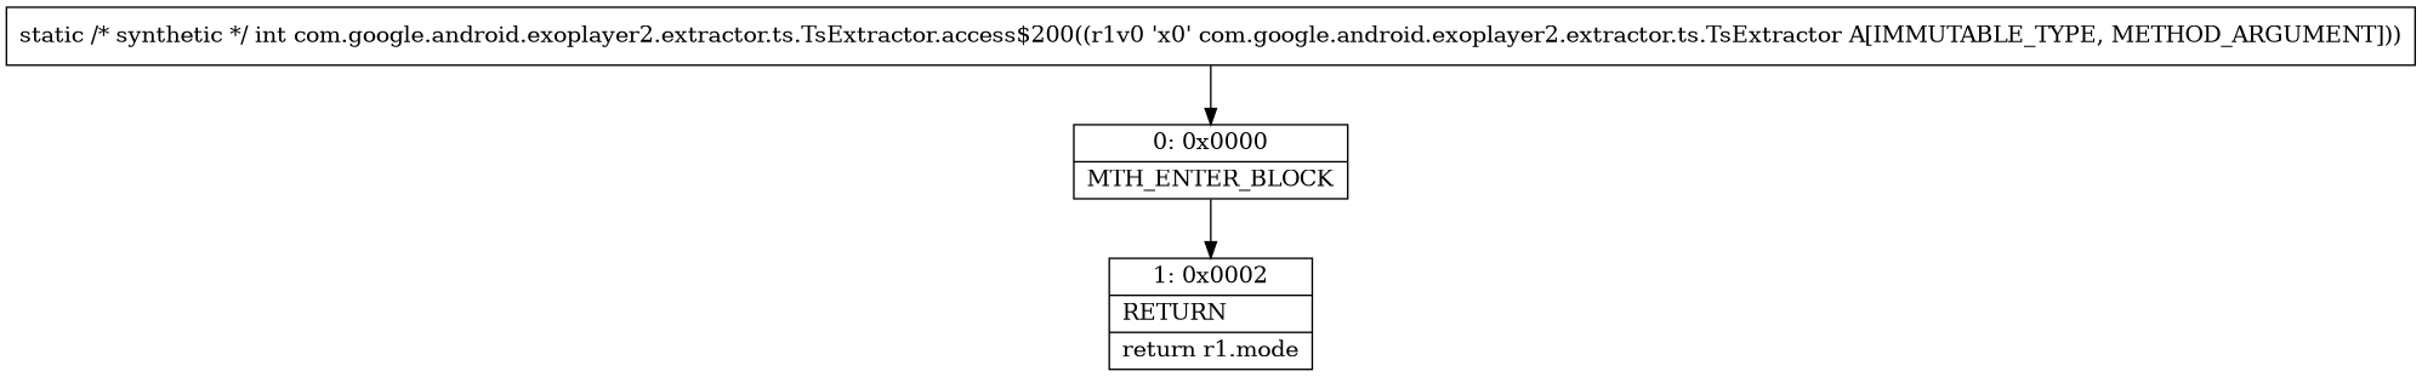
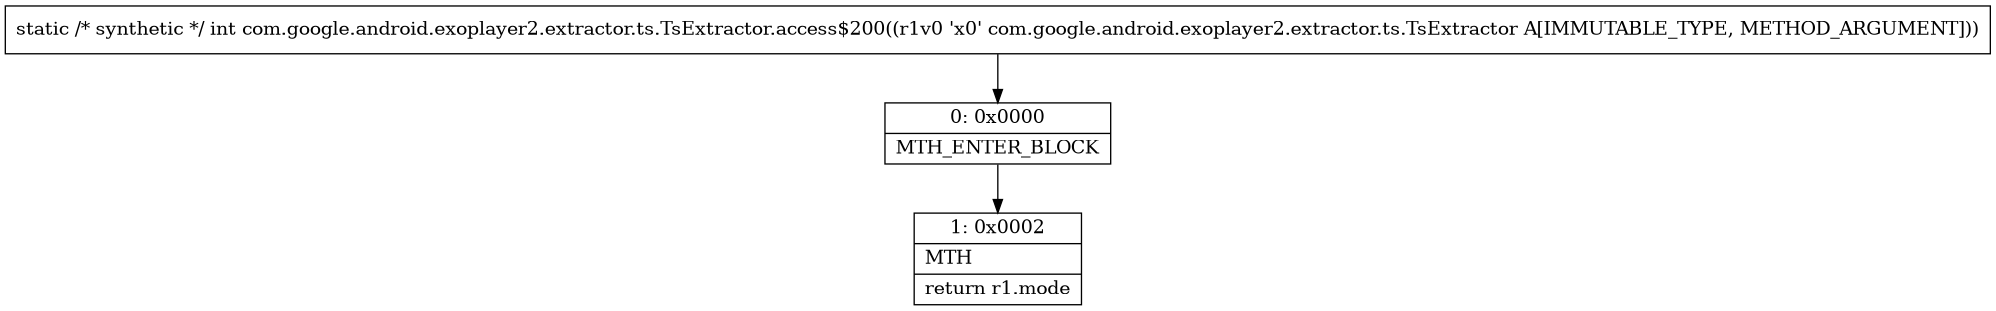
  digraph {
    node [shape=record]
    n1 [label="{0\:\ 0x0000|MTH_ENTER_BLOCK\l}"]
-   n2 [label="{1\:\ 0x0002|RETURN\l|return r1.mode\l}"]
+   n2 [label="{1\:\ 0x0002|MTH\l|return r1.mode\l}"]
    n3 [label="{static \/* synthetic *\/ int com.google.android.exoplayer2.extractor.ts.TsExtractor.access$200((r1v0 'x0' com.google.android.exoplayer2.extractor.ts.TsExtractor A[IMMUTABLE_TYPE, METHOD_ARGUMENT])) }"]
    n1 -> n2
    n3 -> n1
  }
